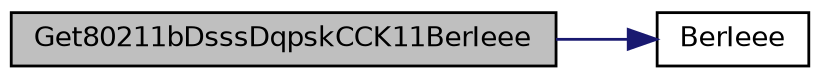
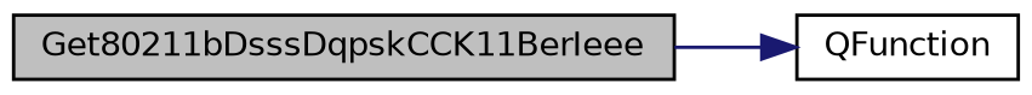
  digraph {
    rankdir=LR
    fontname="DejaVu Sans"
    node [color=black fontname="DejaVu Sans" fontsize=10 shape=record style=filled]
    n1 [fillcolor=grey75 fontcolor=black height=0.2 label=Get80211bDsssDqpskCCK11BerIeee width=0.4]
-   n2 [fillcolor=white height=0.2 label=BerIeee width=0.4]
+   n2 [fillcolor=white height=0.2 label=QFunction width=0.4]
    n1 -> n2 [color=midnightblue fontname="DejaVu Sans" fontsize=10 labelfontname=Helvetica labelfontsize=10 style=solid]
  }
